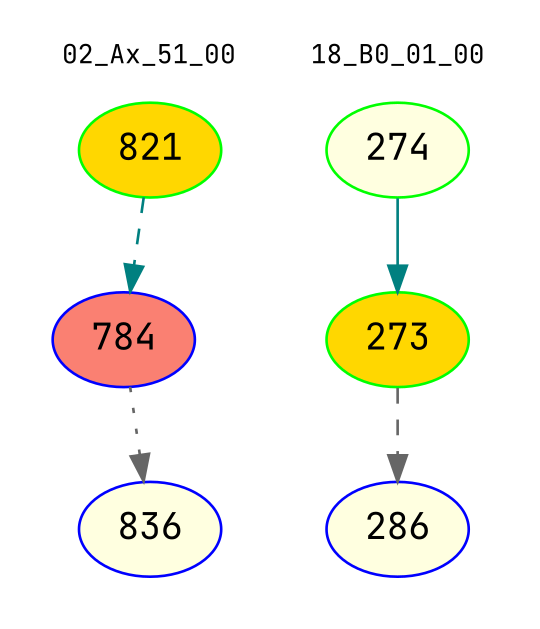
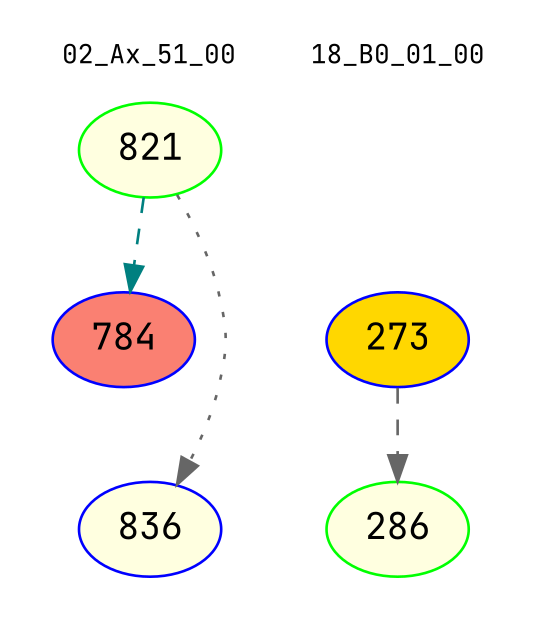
  digraph {
    fontname="JetBrains Mono"
    node [color=green fillcolor=lightyellow fontname="JetBrains Mono" style=filled]
    edge [color=teal fontname="JetBrains Mono" style=dashed]
-   n1 [fillcolor=gold label=821]
+   n1 [label=821]
    n2 [color=blue fillcolor=salmon label=784]
    n3 [color=blue label=836]
-   n4 [label=274]
-   n5 [fillcolor=gold label=273]
-   n6 [color=blue label=286]
+   n5 [color=blue fillcolor=gold label=273]
+   n6 [label=286]
    subgraph cluster_1 {
      color=white
      fontsize=10
      label="02_Ax_51_00"
      n1
      n2
      n3
    }
    subgraph cluster_2 {
      color=white
      fontsize=10
      label="18_B0_01_00"
-     n4
      n5
      n6
    }
    n1 -> n2
-   n2 -> n3 [color=gray40 style=dotted]
-   n4 -> n5 [style=solid]
+   n1 -> n3 [color=gray40 style=dotted]
    n5 -> n6 [color=gray40]
  }
